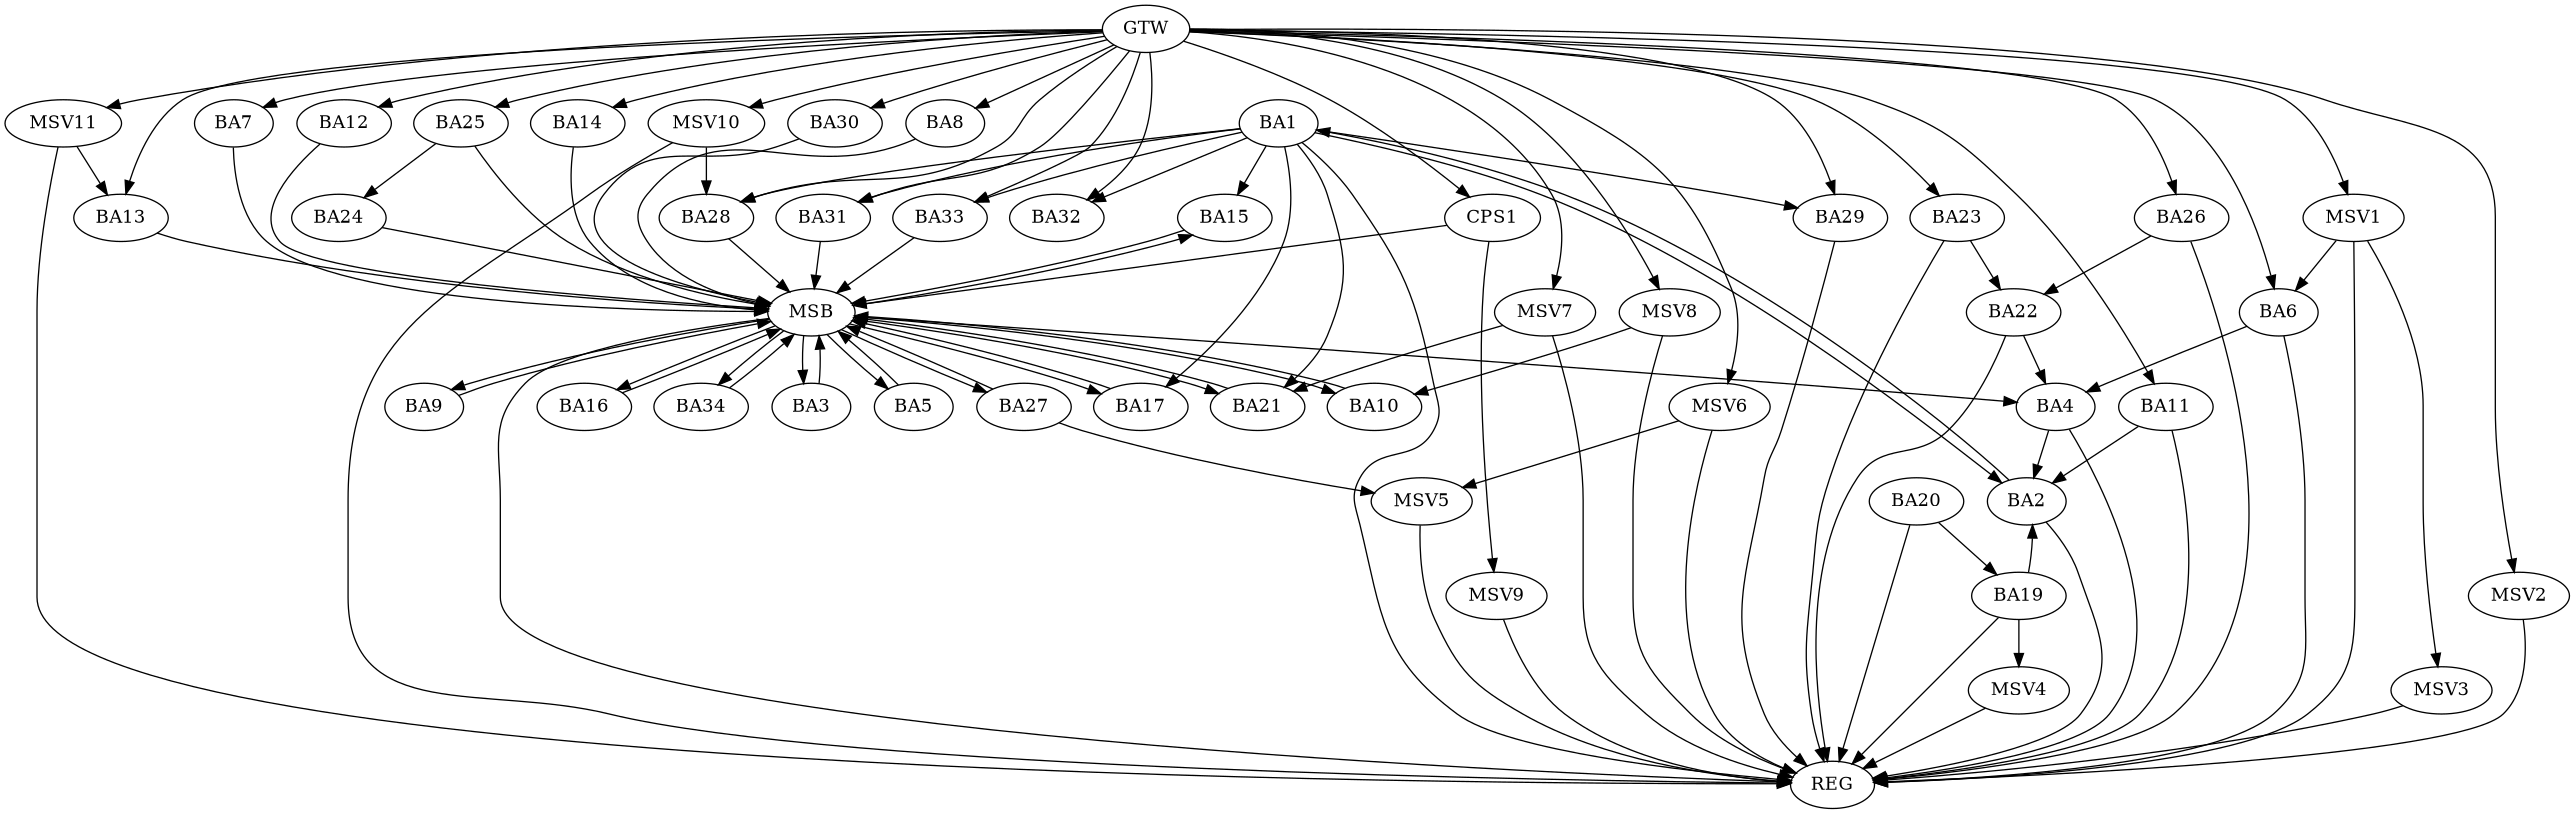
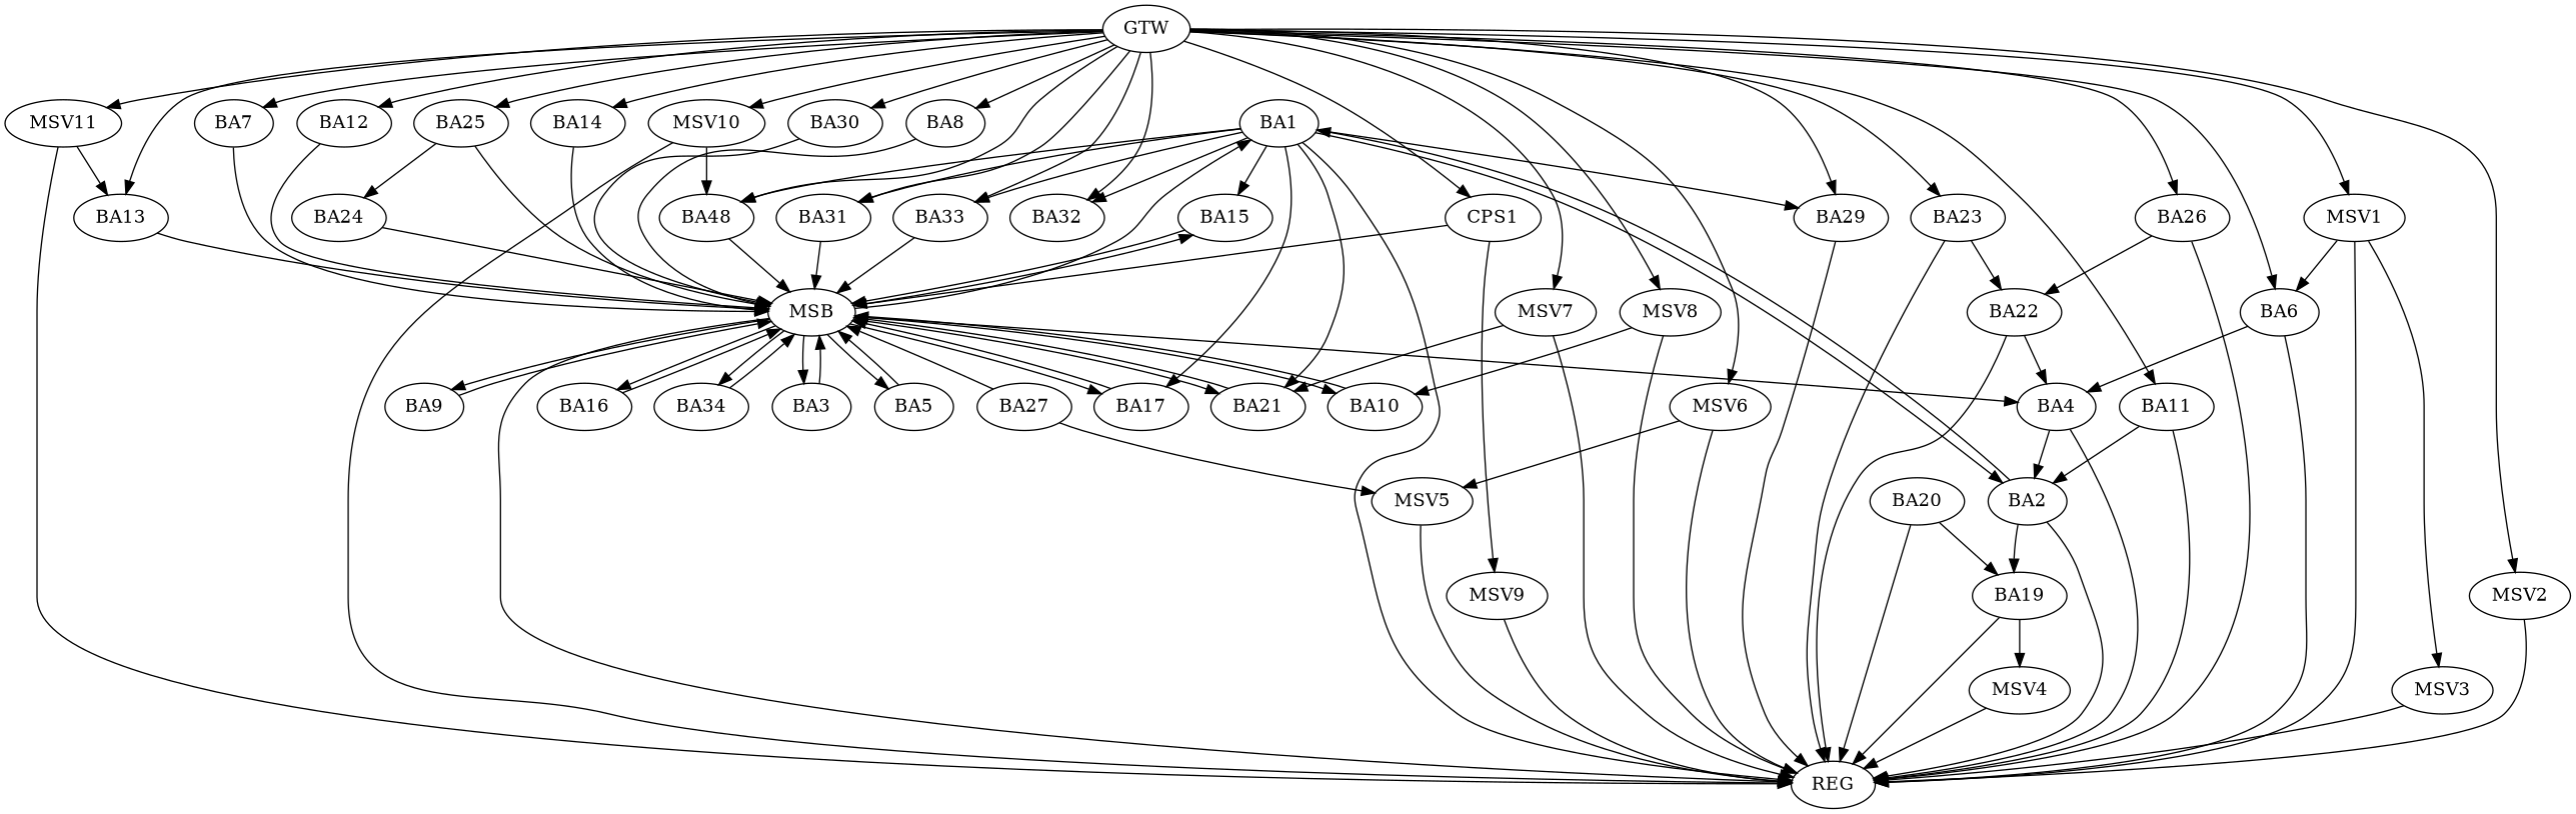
  strict digraph {
    n1 [label=BA1]
    n2 [label=BA2]
    n3 [label=BA15]
    n4 [label=BA17]
    n5 [label=BA21]
-   n6 [label=BA28]
+   n6 [label=BA48]
    n7 [label=BA29]
    n8 [label=BA31]
    n9 [label=BA32]
    n10 [label=BA33]
    n11 [label=REG]
    n12 [label=MSB]
    n13 [label=BA3]
    n14 [label=BA4]
    n15 [label=BA5]
    n16 [label=BA9]
    n17 [label=BA10]
    n18 [label=BA16]
    n19 [label=BA27]
    n20 [label=BA34]
    n21 [label=BA6]
    n22 [label=BA7]
    n23 [label=BA8]
    n24 [label=BA11]
    n25 [label=BA12]
    n26 [label=BA13]
    n27 [label=BA14]
    n28 [label=BA19]
    n29 [label=MSV4]
    n30 [label=BA20]
    n31 [label=BA22]
    n32 [label=BA23]
    n33 [label=BA24]
    n34 [label=BA25]
    n35 [label=BA26]
    n36 [label=MSV5]
    n37 [label=BA30]
    n38 [label=CPS1]
    n39 [label=MSV9]
    n40 [label=GTW]
    n41 [label=MSV1]
    n42 [label=MSV2]
    n43 [label=MSV6]
    n44 [label=MSV7]
    n45 [label=MSV8]
    n46 [label=MSV10]
    n47 [label=MSV11]
    n48 [label=MSV3]
    n1 -> n2
    n1 -> n3
    n1 -> n4
    n1 -> n5
    n1 -> n6
    n1 -> n7
    n1 -> n8
    n1 -> n9
    n1 -> n10
    n1 -> n11
    n2 -> n1
    n2 -> n11
    n3 -> n12
    n4 -> n12
    n5 -> n12
    n6 -> n12
    n7 -> n11
    n8 -> n12
    n10 -> n12
    n12 -> n3
    n12 -> n4
    n12 -> n5
    n12 -> n11
    n12 -> n13
    n12 -> n14
    n12 -> n15
    n12 -> n16
    n12 -> n17
    n12 -> n18
-   n12 -> n19
+   n12 -> n1
    n12 -> n20
    n13 -> n12
    n14 -> n2
    n14 -> n11
    n15 -> n12
    n16 -> n12
    n17 -> n12
    n18 -> n12
    n19 -> n12
    n19 -> n36
    n20 -> n12
    n21 -> n11
    n21 -> n14
    n22 -> n12
    n23 -> n12
    n24 -> n2
    n24 -> n11
    n25 -> n12
    n26 -> n12
    n27 -> n12
-   n28 -> n2
+   n2 -> n28
    n28 -> n11
    n28 -> n29
    n29 -> n11
    n30 -> n11
    n30 -> n28
    n31 -> n11
    n31 -> n14
    n32 -> n11
    n32 -> n31
    n33 -> n12
    n34 -> n12
    n34 -> n33
    n35 -> n11
    n35 -> n31
    n36 -> n11
    n37 -> n12
    n38 -> n12
    n38 -> n39
    n39 -> n11
    n40 -> n6
    n40 -> n7
    n40 -> n8
    n40 -> n9
    n40 -> n10
    n40 -> n21
    n40 -> n22
    n40 -> n23
    n40 -> n24
    n40 -> n25
    n40 -> n26
    n40 -> n27
    n40 -> n32
    n40 -> n34
    n40 -> n35
    n40 -> n37
    n40 -> n38
    n40 -> n41
    n40 -> n42
    n40 -> n43
    n40 -> n44
    n40 -> n45
    n40 -> n46
    n40 -> n47
    n41 -> n11
    n41 -> n21
    n41 -> n48
    n42 -> n11
    n43 -> n11
    n43 -> n36
    n44 -> n5
    n44 -> n11
    n45 -> n11
    n45 -> n17
    n46 -> n6
    n46 -> n11
    n47 -> n11
    n47 -> n26
    n48 -> n11
  }
